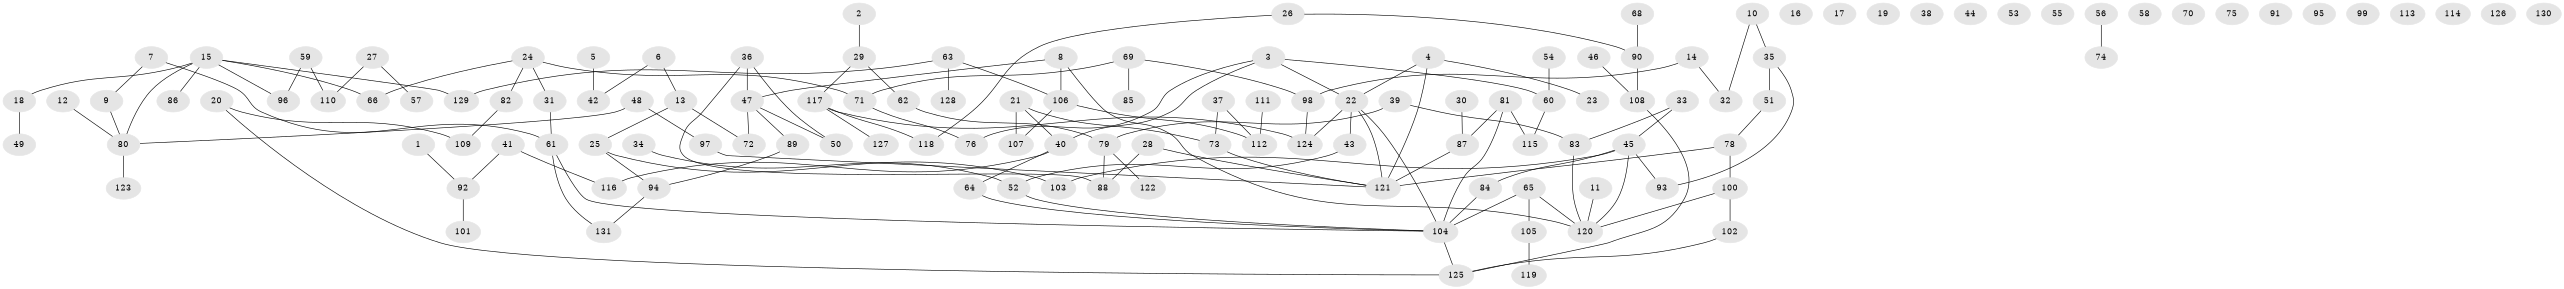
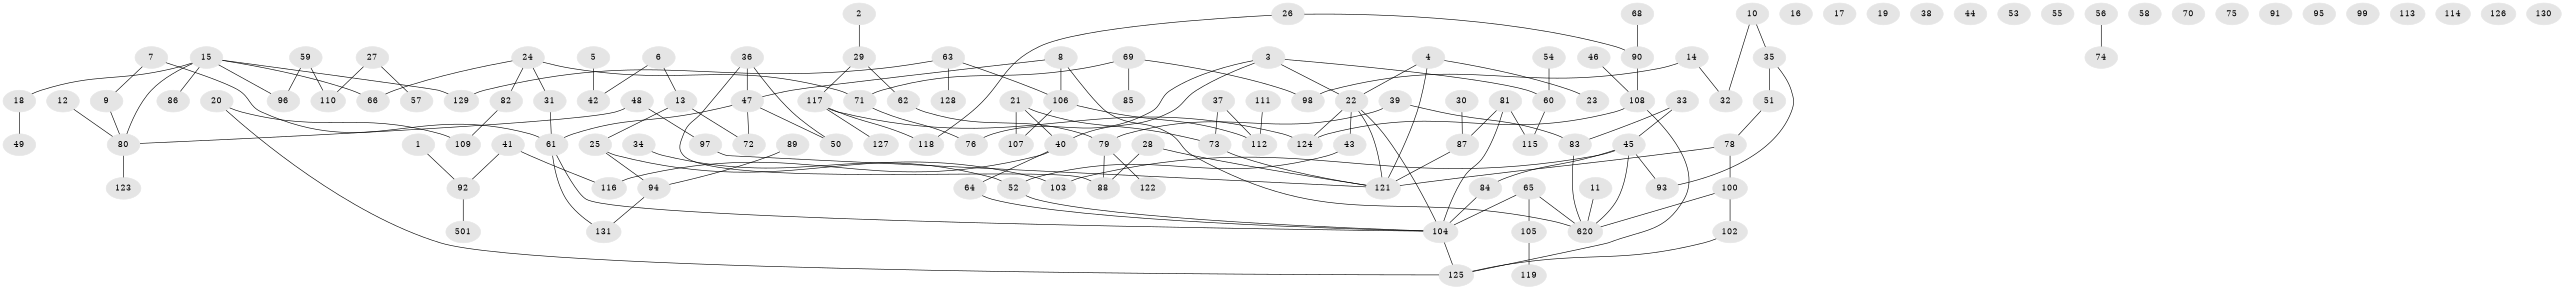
  graph {
    node [color=gray90 style=filled]
    1
    92
    8
    106
    47
-   120
-   101
+   120 [label=620]
+   101 [label=501]
    2
    29
    62
    117
    107
    112
    3
    22
    40
    60
    76
    121
    43
    104
    124
    64
    116
    115
    4
    23
    5
    42
    6
    13
    25
    72
    7
    9
    61
    80
    131
    50
    123
    10
    32
    35
    51
    93
    11
    12
    94
    103
    14
    98
    15
    18
    66
    86
    96
    129
    49
    16
    17
    19
    20
    109
    125
    21
    73
    52
    24
    31
    71
    82
    26
    90
    118
    108
    27
    57
    110
    28
    88
    79
    127
    30
    87
    33
    45
    83
    84
    34
    78
    36
    37
    38
    39
    122
    41
    44
    46
    48
    97
    100
    53
    54
    55
    56
    74
    58
    59
    63
    128
    65
    105
    119
    68
    69
    85
    70
    75
    102
    81
    89
    91
    95
    99
    111
    113
    114
    126
    130
    1 -- 92
    92 -- 101
    8 -- 106
    8 -- 47
    8 -- 120
    106 -- 107
    106 -- 112
    47 -- 72
-   47 -- 89
+   47 -- 61
    47 -- 50
    2 -- 29
    29 -- 62
    29 -- 117
    62 -- 79
    117 -- 124
    117 -- 118
    117 -- 127
    3 -- 22
    3 -- 40
    3 -- 60
    3 -- 76
    22 -- 121
    22 -- 43
    22 -- 104
    22 -- 124
    40 -- 64
    40 -- 116
    60 -- 115
    43 -- 52
    104 -- 125
    64 -- 104
    4 -- 22
    4 -- 121
    4 -- 23
    5 -- 42
    6 -- 42
    6 -- 13
    13 -- 25
    13 -- 72
    25 -- 94
    25 -- 103
    7 -- 9
    7 -- 61
    9 -- 80
    61 -- 104
    61 -- 131
    80 -- 123
    10 -- 32
    10 -- 35
    35 -- 51
    35 -- 93
    51 -- 78
    11 -- 120
    12 -- 80
    94 -- 131
    14 -- 32
    14 -- 98
    15 -- 80
    15 -- 18
    15 -- 66
    15 -- 86
    15 -- 96
    15 -- 129
    18 -- 49
    20 -- 109
    20 -- 125
    21 -- 107
    21 -- 40
    21 -- 73
    73 -- 121
    52 -- 104
    24 -- 66
    24 -- 31
    24 -- 71
    24 -- 82
    31 -- 61
    71 -- 76
    82 -- 109
    26 -- 90
    26 -- 118
    90 -- 108
-   98 -- 124
+   108 -- 124
    108 -- 125
    27 -- 57
    27 -- 110
    28 -- 121
    28 -- 88
    79 -- 88
    79 -- 122
    30 -- 87
    87 -- 121
    33 -- 45
    33 -- 83
    45 -- 120
    45 -- 93
    45 -- 103
    45 -- 84
    83 -- 120
    84 -- 104
    34 -- 52
    78 -- 121
    78 -- 100
    36 -- 47
    36 -- 50
    36 -- 88
    37 -- 112
    37 -- 73
    39 -- 79
    39 -- 83
    41 -- 92
    41 -- 116
    46 -- 108
    48 -- 80
    48 -- 97
    97 -- 121
    100 -- 120
    100 -- 102
    54 -- 60
    56 -- 74
    59 -- 96
    59 -- 110
    63 -- 106
    63 -- 129
    63 -- 128
    65 -- 120
    65 -- 104
    65 -- 105
    105 -- 119
    68 -- 90
    69 -- 98
    69 -- 71
    69 -- 85
    102 -- 125
    81 -- 104
    81 -- 115
    81 -- 87
    89 -- 94
    111 -- 112
  }
